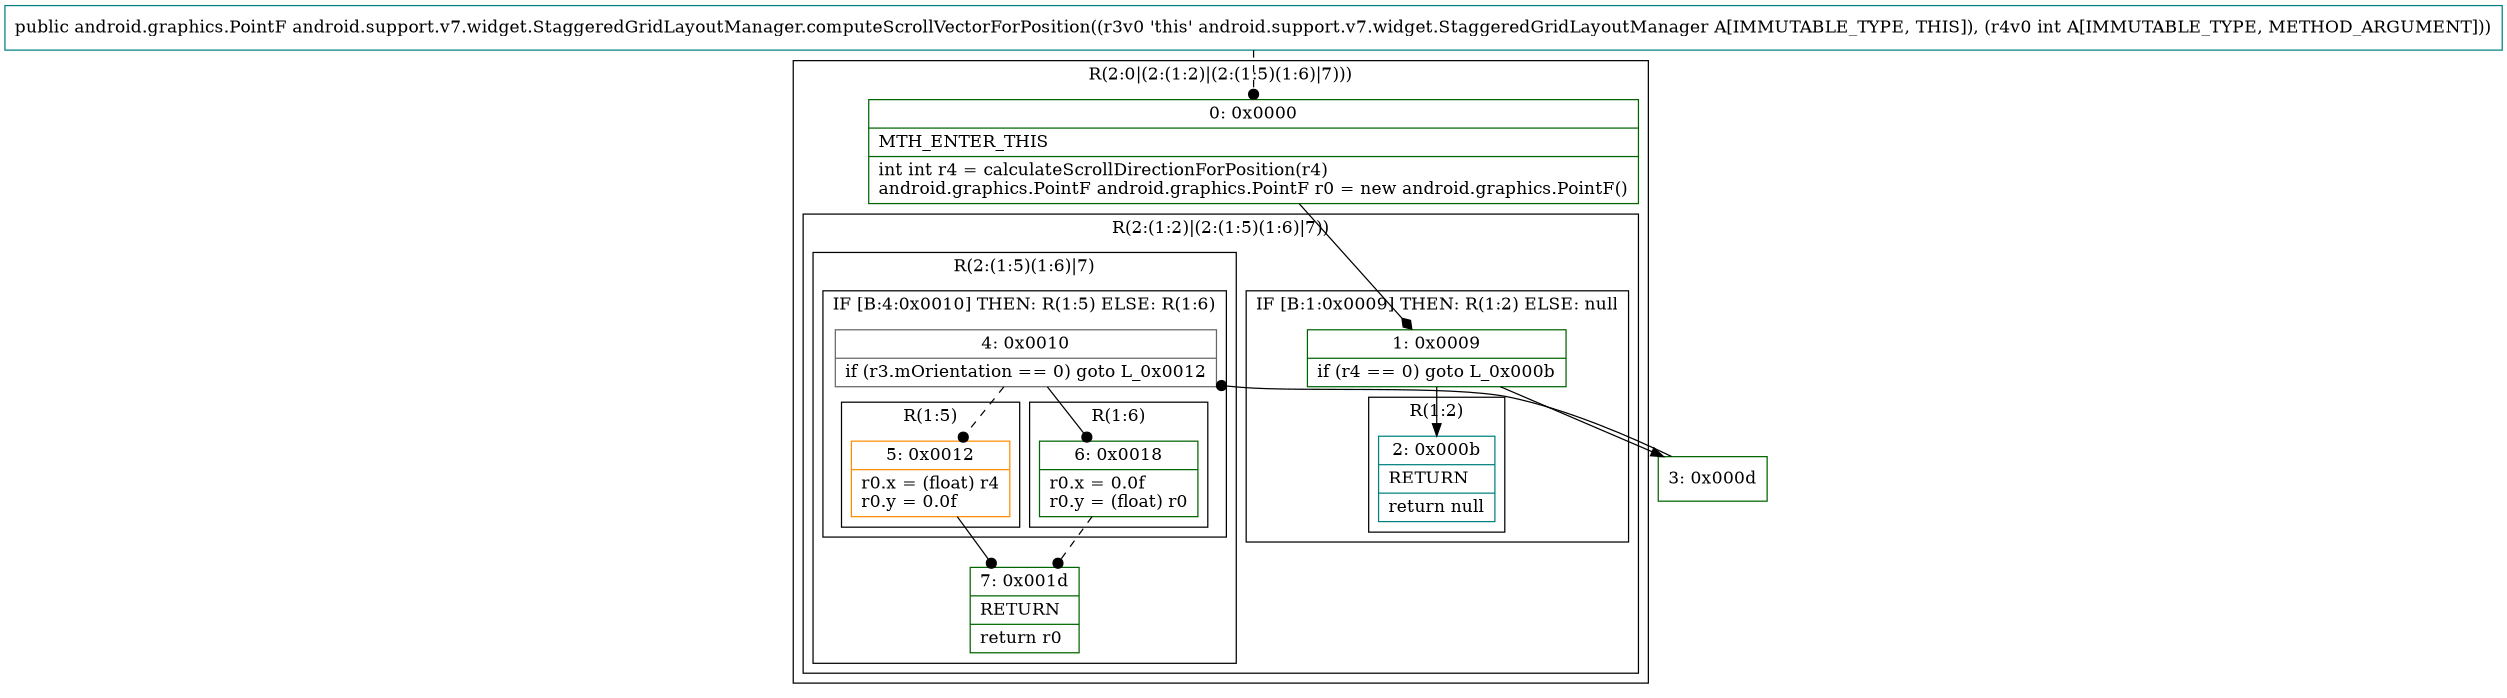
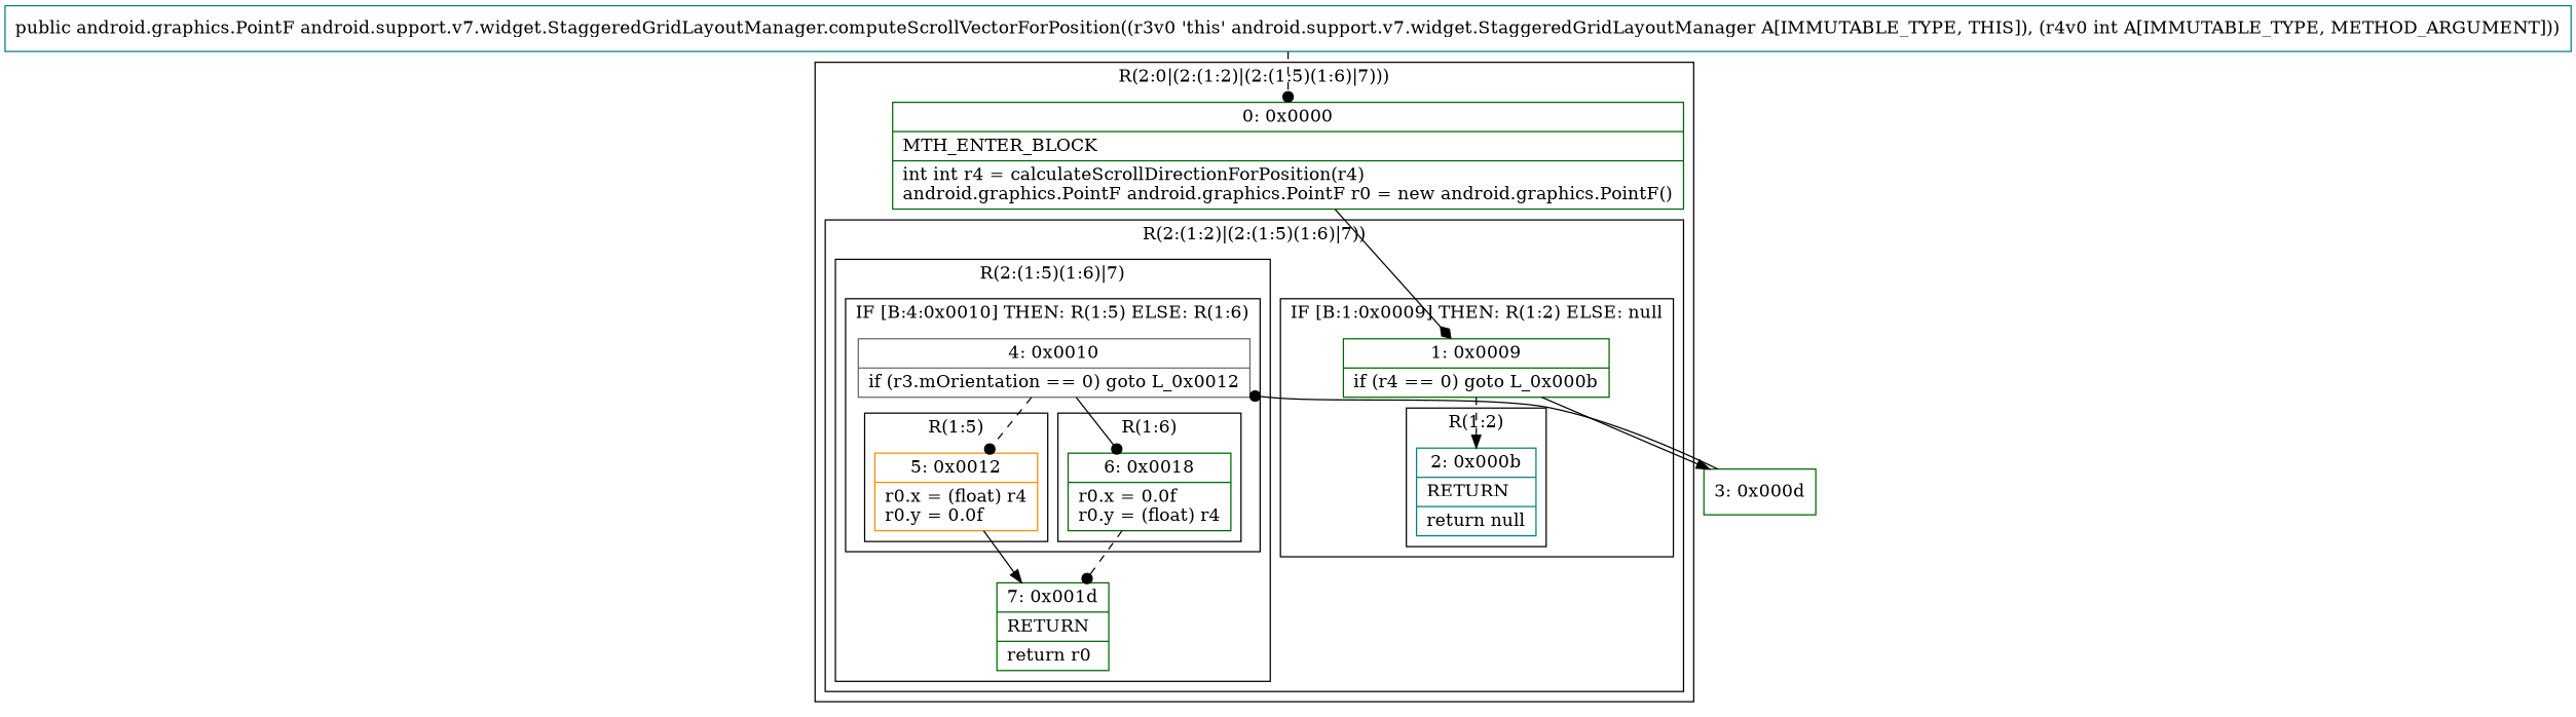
  digraph {
    node [color=darkgreen shape=record]
    edge [arrowhead=dot style=solid]
    n1 [color=teal label="{2\:\ 0x000b|RETURN\l|return null\l}"]
    n2 [label="{1\:\ 0x0009|if (r4 == 0) goto L_0x000b\l}"]
    n3 [color=darkorange label="{5\:\ 0x0012|r0.x = (float) r4\lr0.y = 0.0f\l}"]
-   n4 [label="{6\:\ 0x0018|r0.x = 0.0f\lr0.y = (float) r0\l}"]
+   n4 [label="{6\:\ 0x0018|r0.x = 0.0f\lr0.y = (float) r4\l}"]
    n5 [color=gray40 label="{4\:\ 0x0010|if (r3.mOrientation == 0) goto L_0x0012\l}"]
    n6 [label="{7\:\ 0x001d|RETURN\l|return r0\l}"]
-   n7 [label="{0\:\ 0x0000|MTH_ENTER_THIS\l|int int r4 = calculateScrollDirectionForPosition(r4)\landroid.graphics.PointF android.graphics.PointF r0 = new android.graphics.PointF()\l}"]
+   n7 [label="{0\:\ 0x0000|MTH_ENTER_BLOCK\l|int int r4 = calculateScrollDirectionForPosition(r4)\landroid.graphics.PointF android.graphics.PointF r0 = new android.graphics.PointF()\l}"]
    n8 [label="{3\:\ 0x000d}"]
    n9 [color=teal label="{public android.graphics.PointF android.support.v7.widget.StaggeredGridLayoutManager.computeScrollVectorForPosition((r3v0 'this' android.support.v7.widget.StaggeredGridLayoutManager A[IMMUTABLE_TYPE, THIS]), (r4v0 int A[IMMUTABLE_TYPE, METHOD_ARGUMENT])) }"]
    subgraph cluster_1 {
      label="R(2:0|(2:(1:2)|(2:(1:5)(1:6)|7)))"
      n7
      subgraph cluster_2 {
        label="R(2:(1:2)|(2:(1:5)(1:6)|7))"
        subgraph cluster_3 {
          label="IF [B:1:0x0009] THEN: R(1:2) ELSE: null"
          n2
          subgraph cluster_4 {
            label="R(1:2)"
            n1
          }
        }
        subgraph cluster_5 {
          label="R(2:(1:5)(1:6)|7)"
          n6
          subgraph cluster_6 {
            label="IF [B:4:0x0010] THEN: R(1:5) ELSE: R(1:6)"
            n5
            subgraph cluster_7 {
              label="R(1:5)"
              n3
            }
            subgraph cluster_8 {
              label="R(1:6)"
              n4
            }
          }
        }
      }
    }
-   n2 -> n1 [arrowhead=normal]
+   n2 -> n1 [arrowhead=normal style=dashed]
    n2 -> n8 [arrowhead=normal]
-   n3 -> n6
+   n3 -> n6 [arrowhead=normal]
    n4 -> n6 [style=dashed]
    n5 -> n3 [style=dashed]
    n5 -> n4
    n7 -> n2 [arrowhead=diamond]
    n8 -> n5
    n9 -> n7 [style=dashed]
  }
